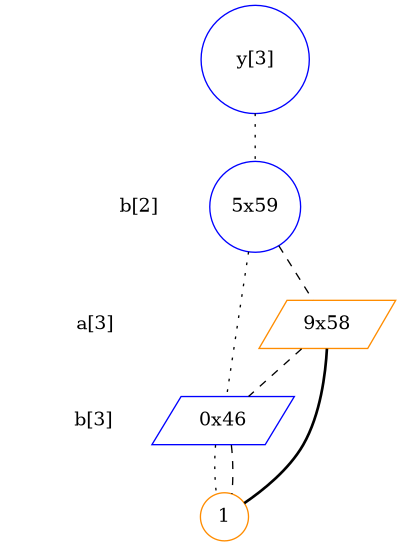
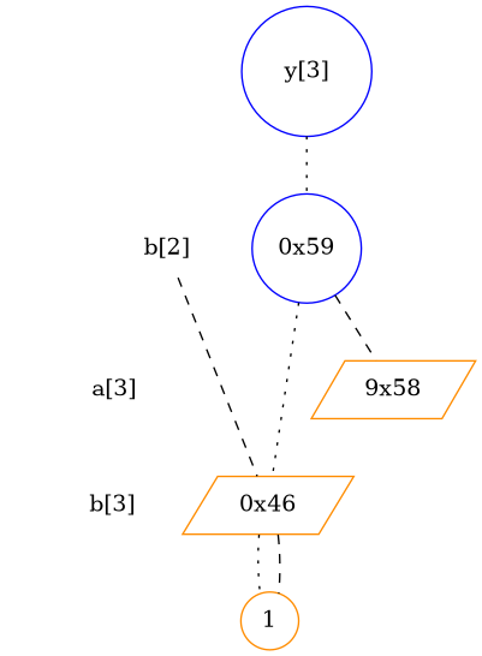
  digraph {
    node [shape=plaintext color=darkorange]
    edge [dir=none style=invis]
    "CONST NODES" [style=invis color=""]
    " b[2] "
    " a[3] " [color=teal]
    " b[3] " [color=blue]
    "  y[3]  " [color=blue shape=circle]
-   "0x59" [color=blue shape=circle label="5x59"]
+   "0x59" [color=blue shape=circle]
    n7 [label="9x58" shape=parallelogram]
-   "0x46" [color=blue shape=parallelogram]
+   "0x46" [shape=parallelogram]
    n9 [label=1 shape=circle]
    subgraph sub_1 {
      "CONST NODES"
      " b[2] "
      " a[3] "
      " b[3] "
    }
    subgraph sub_2 {
      rank=same
      "  y[3]  "
    }
    subgraph sub_3 {
      rank=same
      " b[2] "
      "0x59"
    }
    subgraph sub_4 {
      rank=same
      " a[3] "
      n7
    }
    subgraph sub_5 {
      rank=same
      " b[3] "
      "0x46"
    }
    subgraph sub_6 {
      rank=same
      "CONST NODES"
      subgraph sub_7 {
        rank=same
        n9
      }
    }
    " b[2] " -> " a[3] "
    " a[3] " -> " b[3] "
    " b[3] " -> "CONST NODES"
    "  y[3]  " -> "0x59" [style=dotted]
    "0x59" -> n7 [style=dashed]
    "0x59" -> "0x46" [style=dotted]
-   n7 -> "0x46" [style=dashed]
-   n7 -> n9 [style=bold]
+   " b[2] " -> "0x46" [style=dashed]
    "0x46" -> n9 [style=dotted]
    "0x46" -> n9 [style=dashed]
  }
